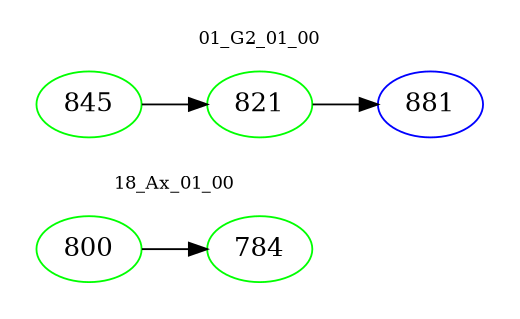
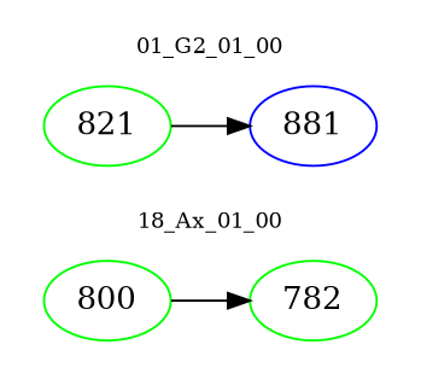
  digraph {
    rankdir=LR
    node [color=green]
    edge [color=black]
    n1 [label=800]
-   n2 [label=784]
-   n3 [label=845]
+   n2 [label=782]
    n4 [label=821]
    n5 [color=blue label=881]
    subgraph cluster_1 {
      color=white
      fontsize=10
      label="18_Ax_01_00"
      n1
      n2
    }
    subgraph cluster_2 {
      color=white
      fontsize=10
      label="01_G2_01_00"
-     n3
      n4
      n5
    }
    n1 -> n2
-   n3 -> n4
    n4 -> n5
  }
